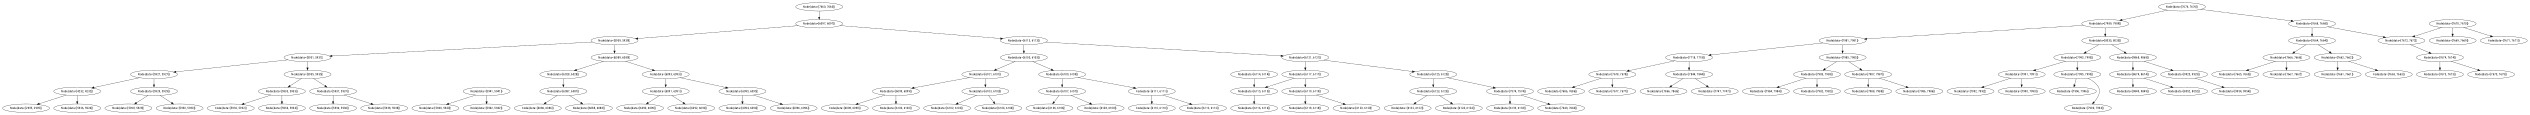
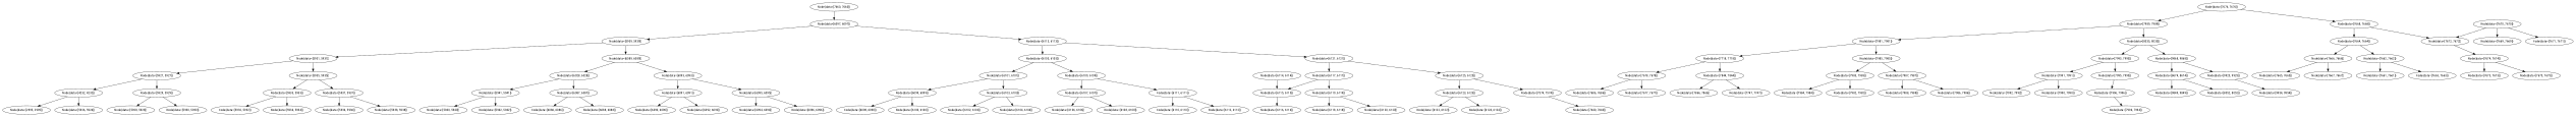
  digraph {
    fontname="Roboto Condensed"
    node [fontname="Roboto Condensed"]
    edge [fontname="Roboto Condensed"]
    n1 [label="Node{data=[7660, 7660]}"]
    n2 [label="Node{data=[6097, 6097]}"]
    n3 [label="Node{data=[5939, 5939]}"]
    n4 [label="Node{data=[6113, 6113]}"]
    n5 [label="Node{data=[7676, 7676]}"]
    n6 [label="Node{data=[7668, 7668]}"]
    n7 [label="Node{data=[7989, 7989]}"]
    n8 [label="Node{data=[5931, 5931]}"]
    n9 [label="Node{data=[6089, 6089]}"]
    n10 [label="Node{data=[6105, 6105]}"]
    n11 [label="Node{data=[6121, 6121]}"]
    n12 [label="Node{data=[5927, 5927]}"]
    n13 [label="Node{data=[5935, 5935]}"]
    n14 [label="Node{data=[6028, 6028]}"]
    n15 [label="Node{data=[6093, 6093]}"]
    n16 [label="Node{data=[4232, 4232]}"]
    n17 [label="Node{data=[5929, 5929]}"]
    n18 [label="Node{data=[5933, 5933]}"]
    n19 [label="Node{data=[5937, 5937]}"]
    n20 [label="Node{data=[2995, 2995]}"]
    n21 [label="Node{data=[5926, 5926]}"]
    n22 [label="Node{data=[5928, 5928]}"]
    n23 [label="Node{data=[5930, 5930]}"]
    n24 [label="Node{data=[5932, 5932]}"]
    n25 [label="Node{data=[5934, 5934]}"]
    n26 [label="Node{data=[5936, 5936]}"]
    n27 [label="Node{data=[5938, 5938]}"]
    n28 [label="Node{data=[5941, 5941]}"]
    n29 [label="Node{data=[6087, 6087]}"]
    n30 [label="Node{data=[6091, 6091]}"]
    n31 [label="Node{data=[6095, 6095]}"]
    n32 [label="Node{data=[5940, 5940]}"]
    n33 [label="Node{data=[5942, 5942]}"]
    n34 [label="Node{data=[6086, 6086]}"]
    n35 [label="Node{data=[6088, 6088]}"]
    n36 [label="Node{data=[6090, 6090]}"]
    n37 [label="Node{data=[6092, 6092]}"]
    n38 [label="Node{data=[6094, 6094]}"]
    n39 [label="Node{data=[6096, 6096]}"]
    n40 [label="Node{data=[6101, 6101]}"]
    n41 [label="Node{data=[6109, 6109]}"]
    n42 [label="Node{data=[6117, 6117]}"]
    n43 [label="Node{data=[6125, 6125]}"]
    n44 [label="Node{data=[6099, 6099]}"]
    n45 [label="Node{data=[6103, 6103]}"]
    n46 [label="Node{data=[6107, 6107]}"]
    n47 [label="Node{data=[6111, 6111]}"]
    n48 [label="Node{data=[6098, 6098]}"]
    n49 [label="Node{data=[6100, 6100]}"]
    n50 [label="Node{data=[6102, 6102]}"]
    n51 [label="Node{data=[6104, 6104]}"]
    n52 [label="Node{data=[6106, 6106]}"]
    n53 [label="Node{data=[6108, 6108]}"]
    n54 [label="Node{data=[6110, 6110]}"]
    n55 [label="Node{data=[6112, 6112]}"]
    n56 [label="Node{data=[6115, 6115]}"]
    n57 [label="Node{data=[6119, 6119]}"]
    n58 [label="Node{data=[6123, 6123]}"]
    n59 [label="Node{data=[7574, 7574]}"]
    n60 [label="Node{data=[6116, 6116]}"]
    n61 [label="Node{data=[6118, 6118]}"]
    n62 [label="Node{data=[6120, 6120]}"]
    n63 [label="Node{data=[6114, 6114]}"]
    n64 [label="Node{data=[6122, 6122]}"]
    n65 [label="Node{data=[6124, 6124]}"]
-   n66 [label="Node{data=[6133, 6133]}"]
    n67 [label="Node{data=[7640, 7640]}"]
    n68 [label="Node{data=[7664, 7664]}"]
    n69 [label="Node{data=[7672, 7672]}"]
    n70 [label="Node{data=[7981, 7981]}"]
    n71 [label="Node{data=[8035, 8035]}"]
    n72 [label="Node{data=[7662, 7662]}"]
    n73 [label="Node{data=[7666, 7666]}"]
    n74 [label="Node{data=[7674, 7674]}"]
    n75 [label="Node{data=[7661, 7661]}"]
    n76 [label="Node{data=[7663, 7663]}"]
    n77 [label="Node{data=[7665, 7665]}"]
    n78 [label="Node{data=[7667, 7667]}"]
    n79 [label="Node{data=[7670, 7670]}"]
    n80 [label="Node{data=[7669, 7669]}"]
    n81 [label="Node{data=[7671, 7671]}"]
    n82 [label="Node{data=[7673, 7673]}"]
    n83 [label="Node{data=[7675, 7675]}"]
    n84 [label="Node{data=[7718, 7718]}"]
    n85 [label="Node{data=[7985, 7985]}"]
    n86 [label="Node{data=[7993, 7993]}"]
    n87 [label="Node{data=[9868, 9868]}"]
    n88 [label="Node{data=[7678, 7678]}"]
    n89 [label="Node{data=[7844, 7844]}"]
    n90 [label="Node{data=[7983, 7983]}"]
    n91 [label="Node{data=[7987, 7987]}"]
    n92 [label="Node{data=[7677, 7677]}"]
    n93 [label="Node{data=[7686, 7686]}"]
    n94 [label="Node{data=[7747, 7747]}"]
    n95 [label="Node{data=[7866, 7866]}"]
    n96 [label="Node{data=[7982, 7982]}"]
    n97 [label="Node{data=[7984, 7984]}"]
    n98 [label="Node{data=[7986, 7986]}"]
    n99 [label="Node{data=[7988, 7988]}"]
    n100 [label="Node{data=[7991, 7991]}"]
    n101 [label="Node{data=[7995, 7995]}"]
    n102 [label="Node{data=[8674, 8674]}"]
    n103 [label="Node{data=[9925, 9925]}"]
    n104 [label="Node{data=[7990, 7990]}"]
    n105 [label="Node{data=[7992, 7992]}"]
    n106 [label="Node{data=[7994, 7994]}"]
    n107 [label="Node{data=[7996, 7996]}"]
    n108 [label="Node{data=[8052, 8052]}"]
    n109 [label="Node{data=[9849, 9849]}"]
    n110 [label="Node{data=[9954, 9954]}"]
    n1 -> n2
    n2 -> n3
    n2 -> n4
    n3 -> n8
    n3 -> n9
    n4 -> n10
    n4 -> n11
    n5 -> n6
    n5 -> n7
    n6 -> n68
    n6 -> n69
    n7 -> n70
    n7 -> n71
    n8 -> n12
    n8 -> n13
    n9 -> n14
    n9 -> n15
    n10 -> n40
    n10 -> n41
    n11 -> n42
    n11 -> n43
    n12 -> n16
    n12 -> n17
    n13 -> n18
    n13 -> n19
+   n14 -> n28
    n14 -> n29
    n15 -> n30
    n15 -> n31
    n16 -> n20
    n16 -> n21
    n17 -> n22
    n17 -> n23
    n18 -> n24
    n18 -> n25
    n19 -> n26
    n19 -> n27
    n28 -> n32
    n28 -> n33
    n29 -> n34
    n29 -> n35
    n30 -> n36
    n30 -> n37
    n31 -> n38
    n31 -> n39
    n40 -> n44
    n40 -> n45
    n41 -> n46
    n41 -> n47
    n42 -> n56
    n42 -> n57
    n43 -> n58
    n43 -> n59
    n44 -> n48
    n44 -> n49
    n45 -> n50
    n45 -> n51
    n46 -> n52
    n46 -> n53
    n47 -> n54
    n47 -> n55
    n56 -> n60
    n57 -> n61
    n57 -> n62
    n58 -> n64
    n58 -> n65
-   n59 -> n66
    n59 -> n67
    n63 -> n56
    n68 -> n72
    n68 -> n73
    n69 -> n74
    n70 -> n84
    n70 -> n85
    n71 -> n86
    n71 -> n87
    n72 -> n75
    n72 -> n76
    n73 -> n77
    n73 -> n78
    n74 -> n82
    n74 -> n83
    n79 -> n69
    n79 -> n80
    n79 -> n81
    n84 -> n88
    n84 -> n89
    n85 -> n90
    n85 -> n91
    n86 -> n100
    n86 -> n101
    n87 -> n102
    n87 -> n103
    n88 -> n92
    n88 -> n93
    n89 -> n94
    n89 -> n95
    n90 -> n96
    n90 -> n97
    n91 -> n98
    n91 -> n99
    n100 -> n104
    n100 -> n105
-   n101 -> n106
+   n107 -> n106
    n101 -> n107
    n102 -> n108
    n102 -> n109
    n103 -> n110
  }
